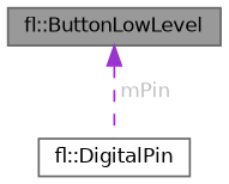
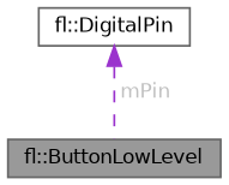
  digraph {
    node [color=gray40 fontname=Helvetica fontsize=10 shape=box style=filled]
    n1 [fillcolor=grey60 fontcolor=black height=0.2 label="fl::ButtonLowLevel" width=0.4]
    n2 [fillcolor=white height=0.2 label="fl::DigitalPin" width=0.4]
-   n1 -> n2 [color=darkorchid3 dir=back fontcolor=grey fontname=Helvetica fontsize=10 label=" mPin" labelfontname=Helvetica labelfontsize=10 style=dashed]
+   n2 -> n1 [color=darkorchid3 dir=back fontcolor=grey fontname=Helvetica fontsize=10 label=" mPin" labelfontname=Helvetica labelfontsize=10 style=dashed]
  }
